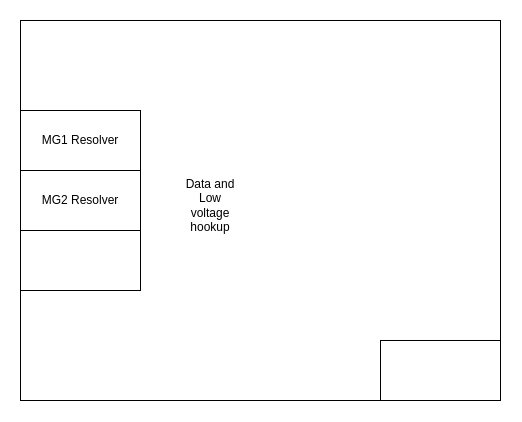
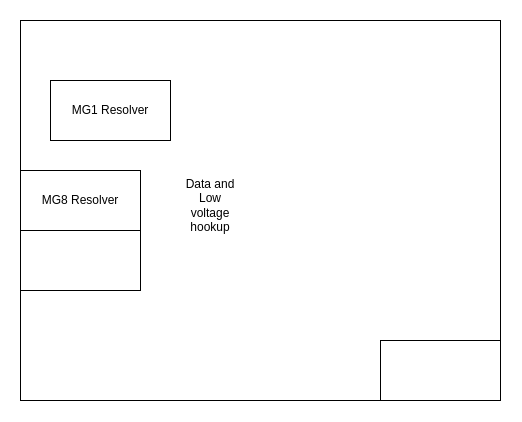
  <mxCell id="0" />
  <mxCell id="1" parent="0" />
  <mxCell id="2" value="" style="rounded=0;whiteSpace=wrap;html=1;" parent="1" vertex="1"><mxGeometry x="20" y="20" width="480" height="380" as="geometry" /></mxCell>
- <mxCell id="3" value="MG1 Resolver" style="rounded=0;whiteSpace=wrap;html=1;" parent="1" vertex="1"><mxGeometry x="20" y="110" width="120" height="60" as="geometry" /></mxCell>
- <mxCell id="4" value="MG2 Resolver" style="rounded=0;whiteSpace=wrap;html=1;" parent="1" vertex="1"><mxGeometry x="20" y="170" width="120" height="60" as="geometry" /></mxCell>
+ <mxCell id="3" value="MG1 Resolver" style="rounded=0;whiteSpace=wrap;html=1;" parent="1" vertex="1"><mxGeometry x="50" y="80" width="120" height="60" as="geometry" /></mxCell>
+ <mxCell id="4" value="MG8 Resolver" style="rounded=0;whiteSpace=wrap;html=1;" parent="1" vertex="1"><mxGeometry x="20" y="170" width="120" height="60" as="geometry" /></mxCell>
  <mxCell id="5" value="" style="rounded=0;whiteSpace=wrap;html=1;" parent="1" vertex="1"><mxGeometry x="20" y="230" width="120" height="60" as="geometry" /></mxCell>
  <mxCell id="6" value="" style="rounded=0;whiteSpace=wrap;html=1;" parent="1" vertex="1"><mxGeometry x="380" y="340" width="120" height="60" as="geometry" /></mxCell>
  <mxCell id="7" value="Data and Low voltage hookup" style="text;html=1;strokeColor=none;fillColor=none;align=center;verticalAlign=middle;whiteSpace=wrap;rounded=0;" vertex="1" parent="1"><mxGeometry x="180" y="190" width="60" height="30" as="geometry" /></mxCell>
